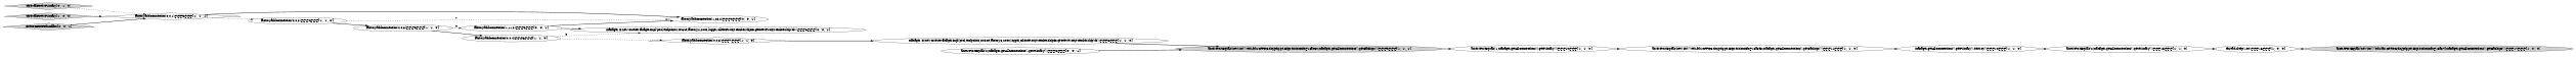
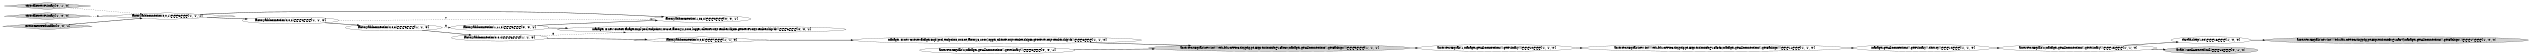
  digraph {
    rankdir=LR
    node [fillcolor=white shape=ellipse style=filled]
    edge [style=bold]
    n1 [label="assertPortEquals(1,manager.getAllConnections().getPrimary())@@@10@@@['1', '1', '0']"]
    n2 [label="assertPortEquals(new int((((edu.fdu.CPPDG.tinypdg.pe.ExpressionInfo@16a3d3,manager.getAllConnections().getBackups())@@@11@@@['1', '1', '0']"]
    n3 [label="manager.getAllConnections().getPrimary().destroy()@@@14@@@['1', '1', '0']"]
    n4 [label="factory.addConnection(0,0,1)@@@3@@@['1', '1', '1']" shape=diamond]
    n5 [label="factory.addConnection(1,23,2)@@@4@@@['0', '0', '1']"]
    n6 [label="factory.addConnection(0,0,2)@@@4@@@['1', '1', '0']"]
    n7 [label="factory.addConnection(0,0,3)@@@5@@@['1', '1', '0']"]
    n8 [label="manager = new QueueManagerImpl(pool,endpoints,source,factory,3,2000,logger,ClientProxyMembershipID.getNewProxyMembership(ds))@@@8@@@['1', '1', '0']"]
    n9 [fillcolor=lightgray label="assertPortEquals(new int((((edu.fdu.CPPDG.tinypdg.pe.ExpressionInfo@16a430,manager.getAllConnections().getBackups())@@@9@@@['1', '1', '1']"]
    n10 [fillcolor=lightgray label="assertPortEquals(new int((((edu.fdu.CPPDG.tinypdg.pe.ExpressionInfo@16a37f,manager.getAllConnections().getBackups())@@@17@@@['1', '0', '0']"]
    n11 [label="Thread.sleep(100)@@@16@@@['1', '0', '0']"]
    n12 [label="assertPortEquals(2,manager.getAllConnections().getPrimary())@@@15@@@['1', '1', '0']"]
+   n13 [fillcolor=lightgray label="await().untilAsserted(null)@@@16@@@['0', '1', '0']"]
    n14 [fillcolor=lightgray label="testMakeNewPrimary['0', '1', '0']" shape=diamond]
    n15 [fillcolor=lightgray label="testMakeNewPrimary['1', '0', '0']" shape=diamond]
    n16 [label="assertPortEquals(2,manager.getAllConnections().getPrimary())@@@8@@@['0', '0', '1']"]
    n17 [label="factory.addConnection(1,11,3)@@@5@@@['0', '0', '1']"]
    n18 [label="manager = new QueueManagerImpl(pool,endpoints,source,factory,2,2000,logger,ClientProxyMembershipID.getNewProxyMembership(ds))@@@6@@@['0', '0', '1']"]
    n19 [fillcolor=lightgray label="testUseBestRedundant['0', '0', '1']" shape=diamond]
    n20 [label="factory.addConnection(0,0,5)@@@7@@@['1', '1', '0']" shape=diamond]
    n21 [label="factory.addConnection(0,0,4)@@@6@@@['1', '1', '0']"]
    n1 -> n2
    n2 -> n3
    n3 -> n12
    n4 -> n5
-   n4 -> n6 [style=dashed]
+   n4 -> n6
    n6 -> n5 [label=7 style=dashed]
    n6 -> n7
    n7 -> n17 [label=0 style=dashed]
    n7 -> n21
    n8 -> n9
    n9 -> n1
    n11 -> n10
    n12 -> n11
+   n12 -> n13
    n14 -> n4 [style=dashed]
-   n15 -> n4
+   n15 -> n4 [style=dashed]
    n16 -> n9
    n17 -> n5
    n17 -> n18
    n19 -> n4
    n20 -> n8
    n21 -> n18 [label=0 style=dashed]
-   n21 -> n20 [style=dashed]
+   n21 -> n20
  }
